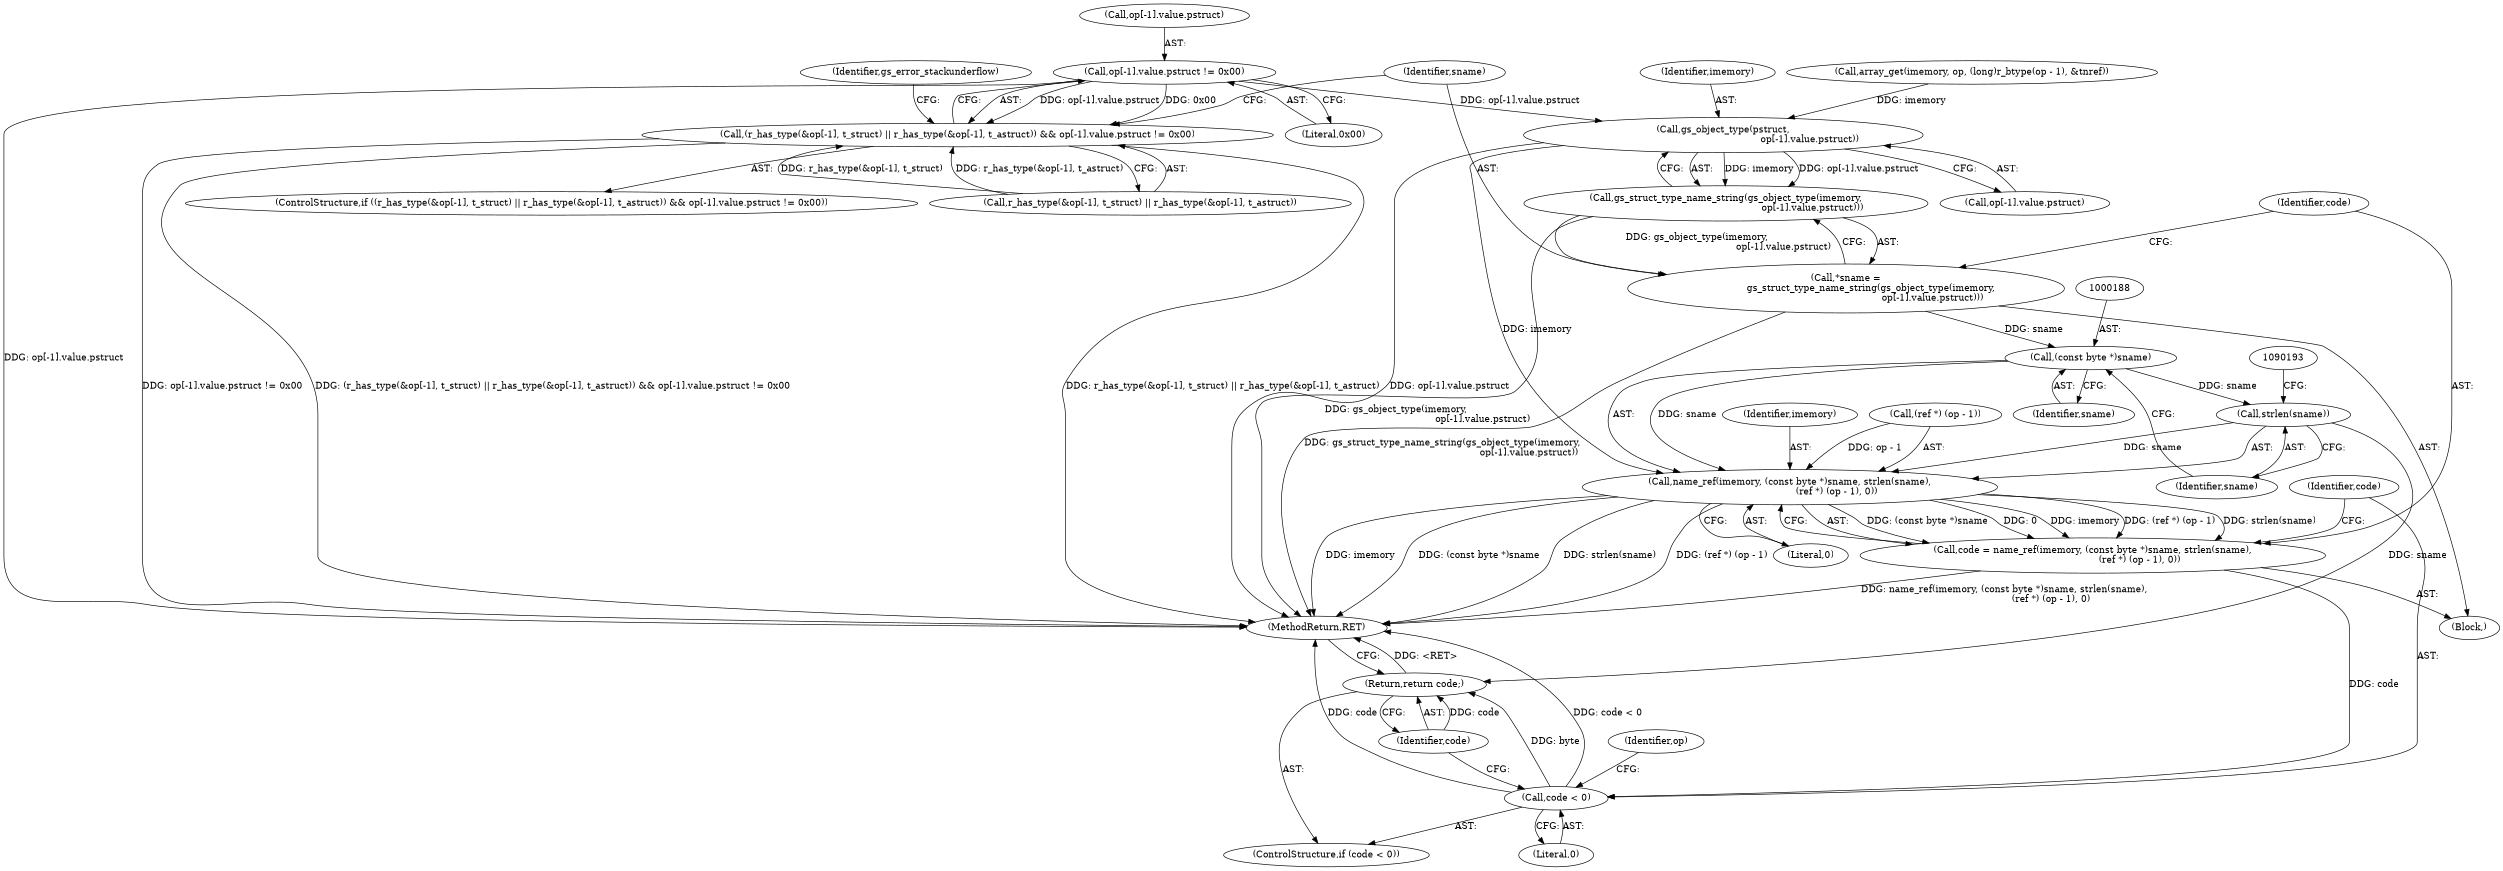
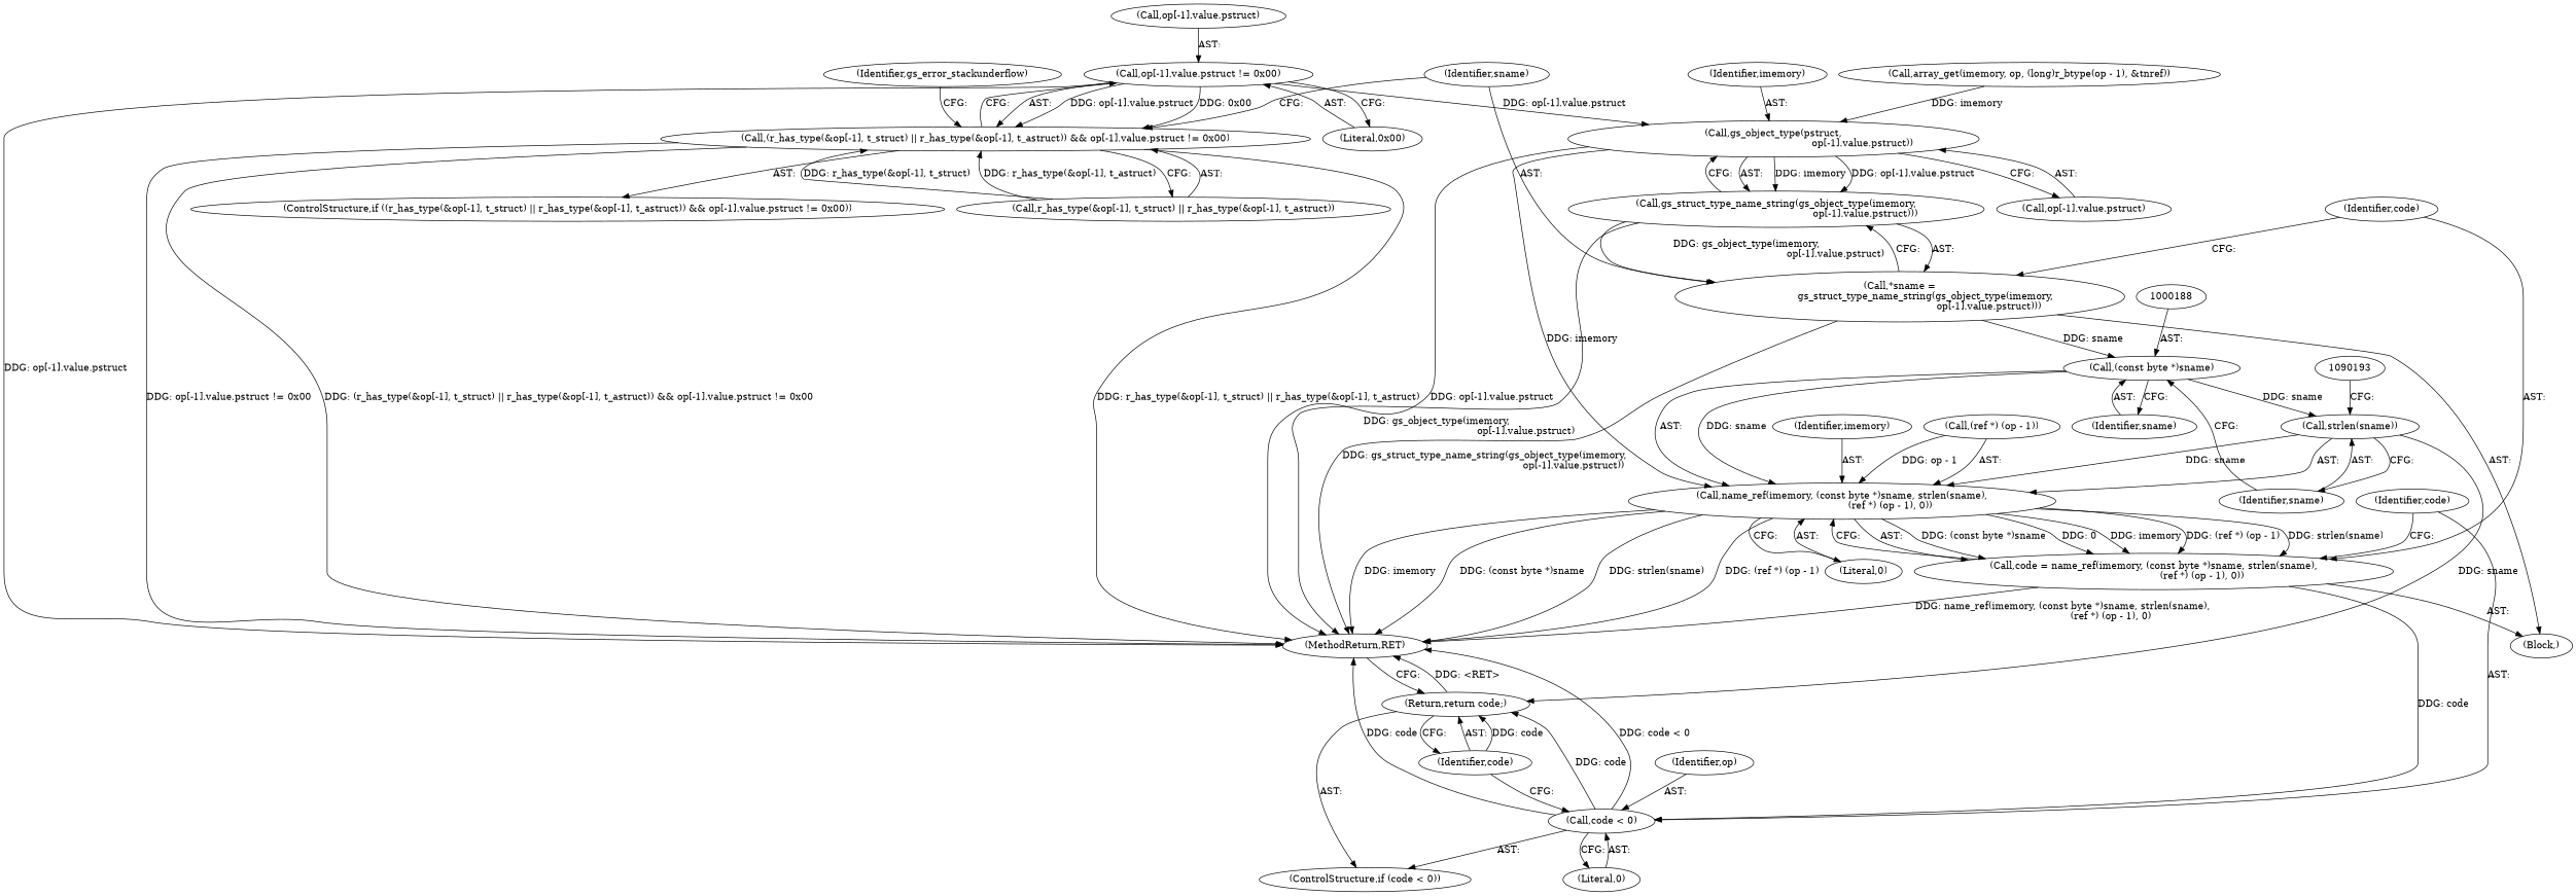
  digraph {
    n1 [label="(Call,op[-1].value.pstruct != 0x00)"]
    n2 [label="(Call,(r_has_type(&op[-1], t_struct) || r_has_type(&op[-1], t_astruct)) && op[-1].value.pstruct != 0x00)"]
    n3 [label="(Call,gs_object_type(pstruct,\n                                                           op[-1].value.pstruct))"]
    n4 [label="(Literal,0x00)"]
    n5 [label="(MethodReturn,RET)"]
    n6 [label="(ControlStructure,if ((r_has_type(&op[-1], t_struct) || r_has_type(&op[-1], t_astruct)) && op[-1].value.pstruct != 0x00))"]
    n7 [label="(Call,r_has_type(&op[-1], t_struct) || r_has_type(&op[-1], t_astruct))"]
    n8 [label="(Call,gs_struct_type_name_string(gs_object_type(imemory,\n                                                           op[-1].value.pstruct)))"]
    n9 [label="(Call,name_ref(imemory, (const byte *)sname, strlen(sname),\n                                (ref *) (op - 1), 0))"]
    n10 [label="(Call,op[-1].value.pstruct)"]
    n11 [label="(Return,return code;)"]
    n12 [label="(Call,*sname =\n                 gs_struct_type_name_string(gs_object_type(imemory,\n                                                           op[-1].value.pstruct)))"]
    n13 [label="(Call,code = name_ref(imemory, (const byte *)sname, strlen(sname),\n                                (ref *) (op - 1), 0))"]
    n14 [label="(Literal,0)"]
    n15 [label="(Call,(const byte *)sname)"]
    n16 [label="(Block,)"]
    n17 [label="(Call,strlen(sname))"]
    n18 [label="(Identifier,sname)"]
    n19 [label="(Identifier,sname)"]
    n20 [label="(Call,code < 0)"]
    n21 [label="(ControlStructure,if (code < 0))"]
    n22 [label="(Literal,0)"]
    n23 [label="(Identifier,code)"]
    n24 [label="(Identifier,imemory)"]
    n25 [label="(Identifier,op)"]
    n26 [label="(Identifier,gs_error_stackunderflow)"]
    n27 [label="(Identifier,sname)"]
    n28 [label="(Identifier,imemory)"]
    n29 [label="(Identifier,code)"]
    n30 [label="(Call,array_get(imemory, op, (long)r_btype(op - 1), &tnref))"]
    n31 [label="(Identifier,code)"]
    n32 [label="(Call,(ref *) (op - 1))"]
    n33 [label="(Call,op[-1].value.pstruct)"]
    1000188
    n35 [label=1090193]
    n1 -> n2 [label="AST: "]
    n1 -> n2 [label="DDG: op[-1].value.pstruct"]
    n1 -> n2 [label="DDG: 0x00"]
    n1 -> n3 [label="DDG: op[-1].value.pstruct"]
    n1 -> n4 [label="CFG: "]
    n1 -> n5 [label="DDG: op[-1].value.pstruct"]
    n2 -> n1 [label="CFG: "]
    n2 -> n5 [label="DDG: r_has_type(&op[-1], t_struct) || r_has_type(&op[-1], t_astruct)"]
    n2 -> n5 [label="DDG: op[-1].value.pstruct != 0x00"]
    n2 -> n5 [label="DDG: (r_has_type(&op[-1], t_struct) || r_has_type(&op[-1], t_astruct)) && op[-1].value.pstruct != 0x00"]
    n2 -> n6 [label="AST: "]
    n2 -> n7 [label="CFG: "]
    n3 -> n5 [label="DDG: op[-1].value.pstruct"]
    n3 -> n8 [label="AST: "]
    n3 -> n8 [label="DDG: imemory"]
    n3 -> n8 [label="DDG: op[-1].value.pstruct"]
    n3 -> n9 [label="DDG: imemory"]
    n3 -> n10 [label="CFG: "]
    n4 -> n1 [label="AST: "]
    n5 -> n11 [label="CFG: "]
    n7 -> n2 [label="AST: "]
    n7 -> n2 [label="DDG: r_has_type(&op[-1], t_struct)"]
    n7 -> n2 [label="DDG: r_has_type(&op[-1], t_astruct)"]
    n8 -> n3 [label="CFG: "]
    n8 -> n5 [label="DDG: gs_object_type(imemory,\n                                                           op[-1].value.pstruct)"]
    n8 -> n12 [label="AST: "]
    n8 -> n12 [label="DDG: gs_object_type(imemory,\n                                                           op[-1].value.pstruct)"]
    n9 -> n5 [label="DDG: imemory"]
    n9 -> n5 [label="DDG: (const byte *)sname"]
    n9 -> n5 [label="DDG: strlen(sname)"]
    n9 -> n5 [label="DDG: (ref *) (op - 1)"]
    n9 -> n13 [label="AST: "]
    n9 -> n13 [label="DDG: (const byte *)sname"]
    n9 -> n13 [label="DDG: 0"]
    n9 -> n13 [label="DDG: imemory"]
    n9 -> n13 [label="DDG: (ref *) (op - 1)"]
    n9 -> n13 [label="DDG: strlen(sname)"]
    n9 -> n14 [label="CFG: "]
    n10 -> n3 [label="AST: "]
    n11 -> n5 [label="DDG: <RET>"]
    n11 -> n21 [label="AST: "]
    n11 -> n23 [label="CFG: "]
    n12 -> n5 [label="DDG: gs_struct_type_name_string(gs_object_type(imemory,\n                                                           op[-1].value.pstruct))"]
    n12 -> n8 [label="CFG: "]
    n12 -> n15 [label="DDG: sname"]
    n12 -> n16 [label="AST: "]
    n13 -> n5 [label="DDG: name_ref(imemory, (const byte *)sname, strlen(sname),\n                                (ref *) (op - 1), 0)"]
    n13 -> n9 [label="CFG: "]
    n13 -> n16 [label="AST: "]
    n13 -> n20 [label="DDG: code"]
    n14 -> n9 [label="AST: "]
    n15 -> n9 [label="AST: "]
    n15 -> n9 [label="DDG: sname"]
    n15 -> n17 [label="DDG: sname"]
    n15 -> n18 [label="CFG: "]
    n17 -> n9 [label="AST: "]
    n17 -> n9 [label="DDG: sname"]
    n17 -> n11 [label="DDG: sname"]
    n17 -> n19 [label="CFG: "]
    n18 -> n15 [label="AST: "]
    n19 -> n15 [label="CFG: "]
    n19 -> n17 [label="AST: "]
    n20 -> n5 [label="DDG: code < 0"]
    n20 -> n5 [label="DDG: code"]
-   n20 -> n11 [label="DDG: byte"]
+   n20 -> n11 [label="DDG: code"]
    n20 -> n21 [label="AST: "]
    n20 -> n22 [label="CFG: "]
    n22 -> n20 [label="AST: "]
    n23 -> n11 [label="AST: "]
    n23 -> n11 [label="DDG: code"]
    n23 -> n20 [label="CFG: "]
    n24 -> n9 [label="AST: "]
-   n25 -> n20 [label="CFG: "]
+   n25 -> n20 [label="AST: "]
    n26 -> n2 [label="CFG: "]
    n27 -> n2 [label="CFG: "]
    n27 -> n12 [label="AST: "]
    n28 -> n3 [label="AST: "]
    n29 -> n13 [label="CFG: "]
    n29 -> n20 [label="AST: "]
    n30 -> n3 [label="DDG: imemory"]
    n31 -> n12 [label="CFG: "]
    n31 -> n13 [label="AST: "]
    n32 -> n9 [label="AST: "]
    n32 -> n9 [label="DDG: op - 1"]
    n33 -> n1 [label="AST: "]
    1000188 -> n15 [label="AST: "]
    n35 -> n17 [label="CFG: "]
  }
